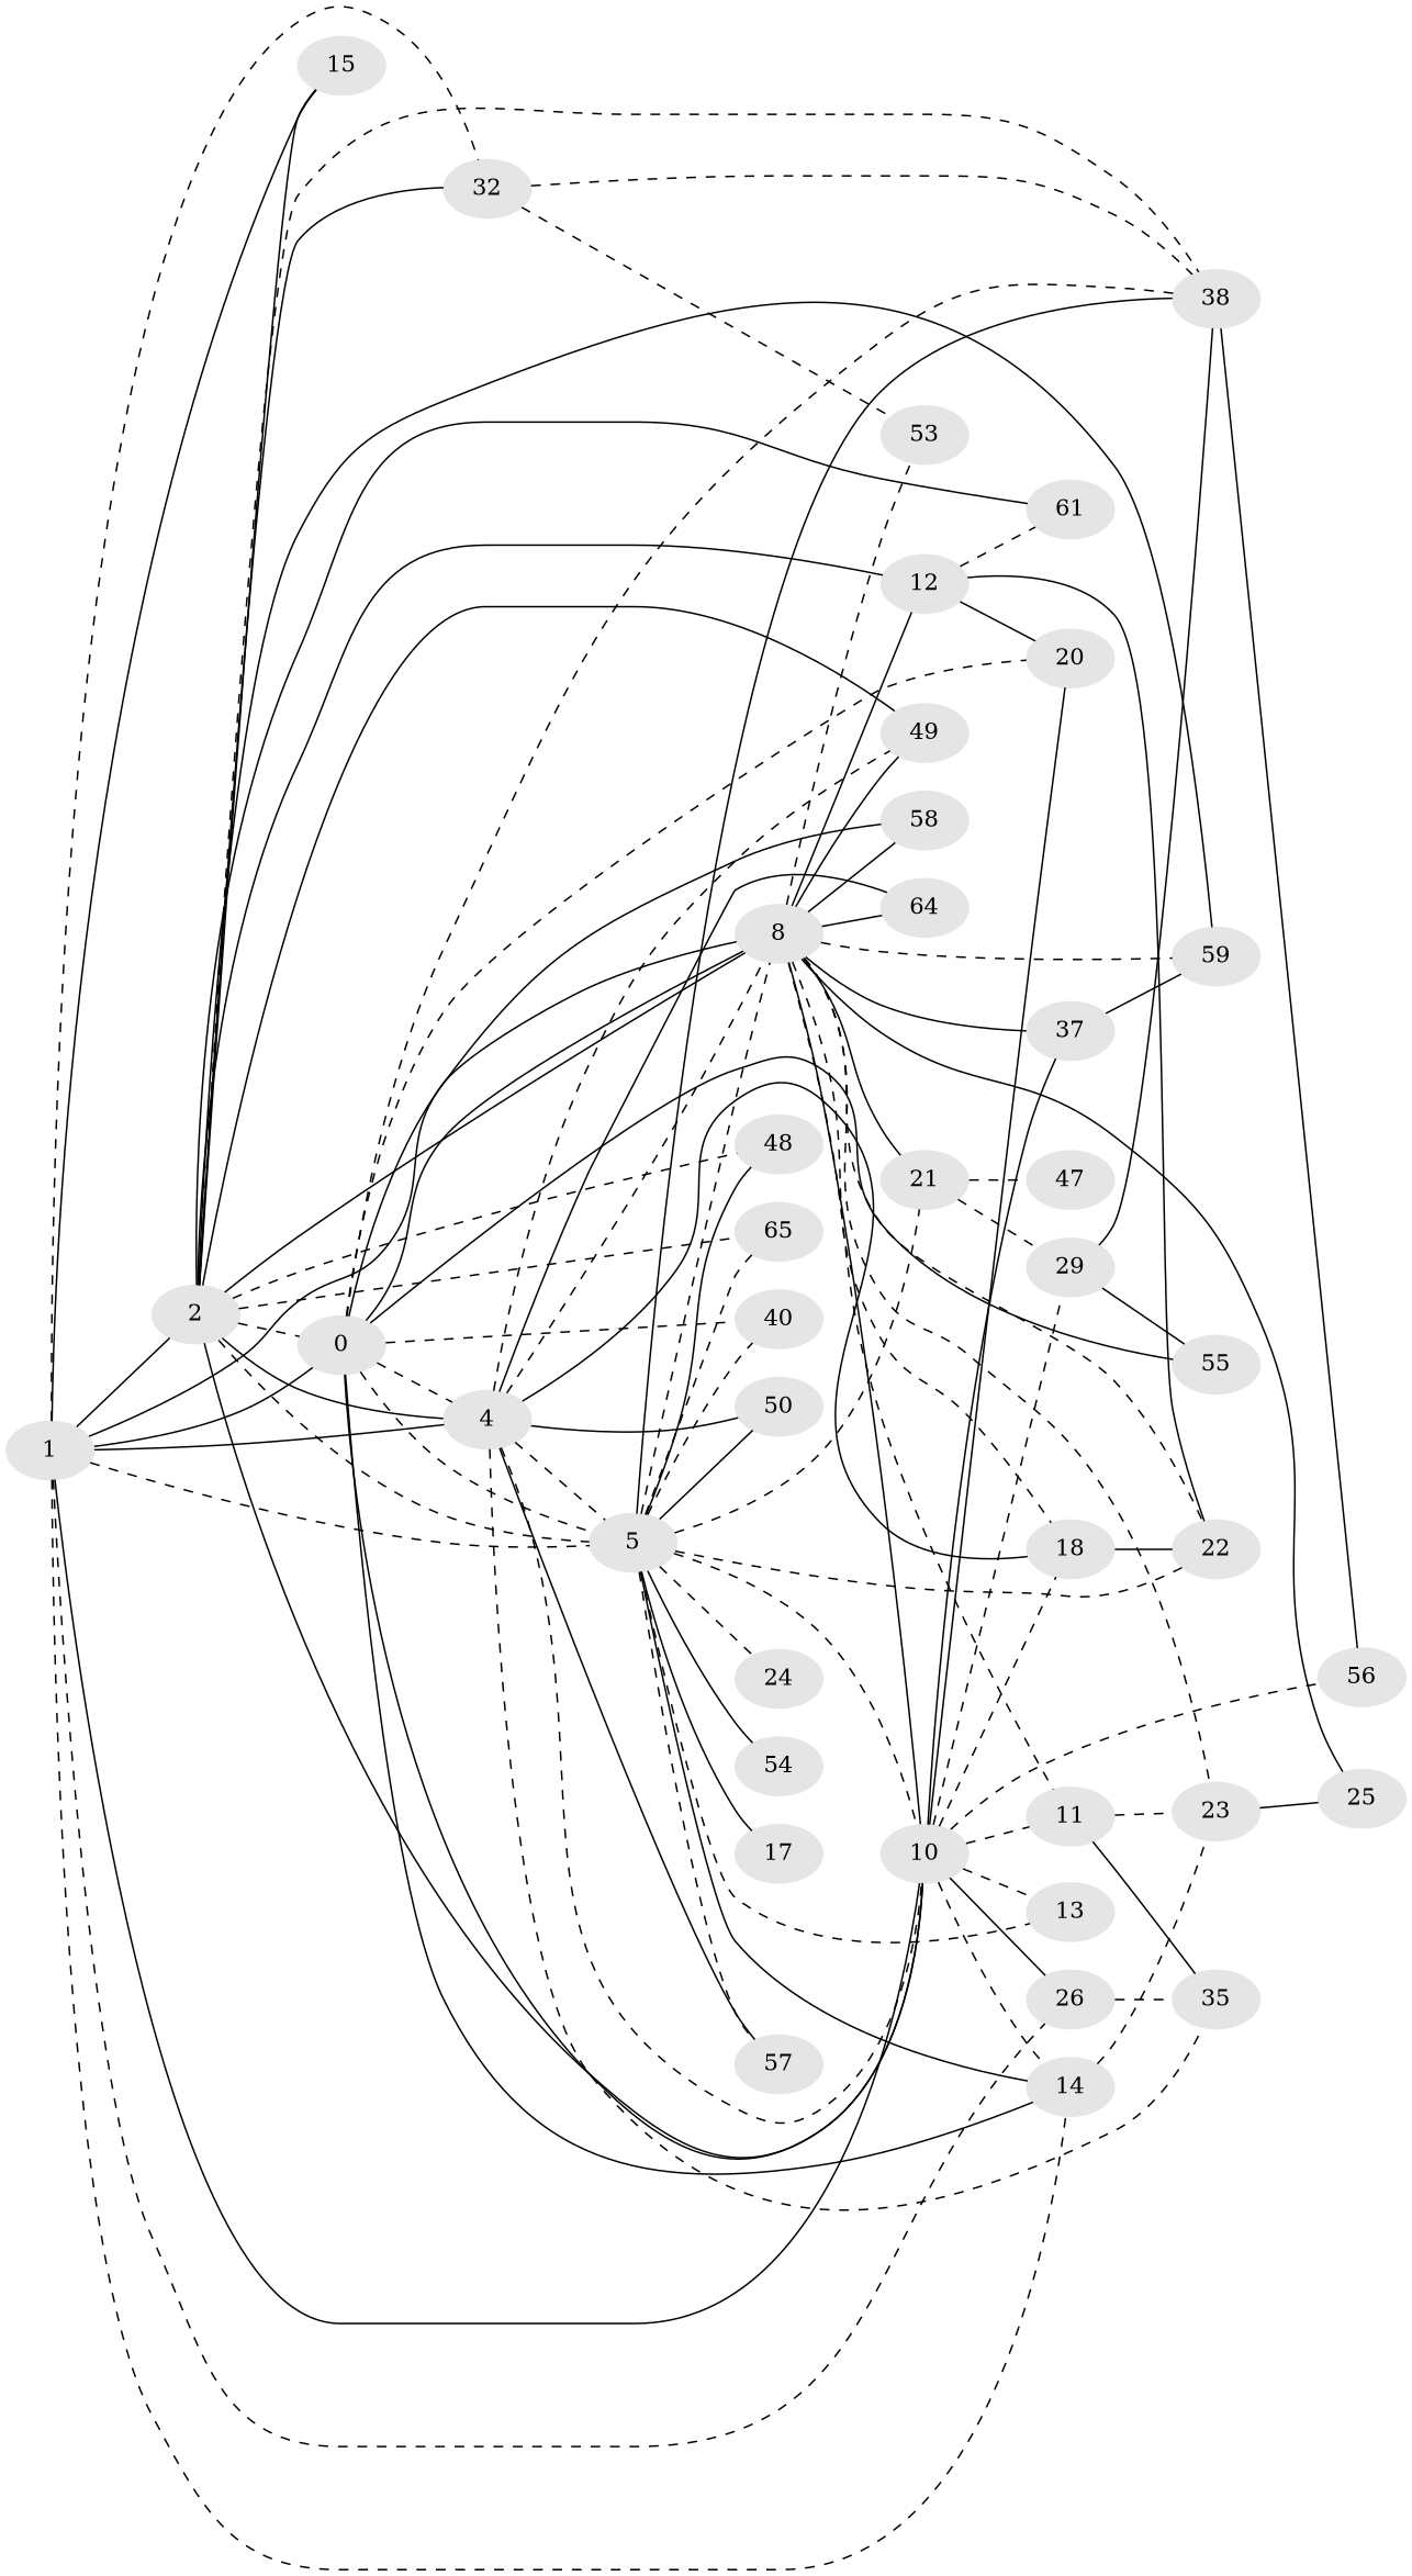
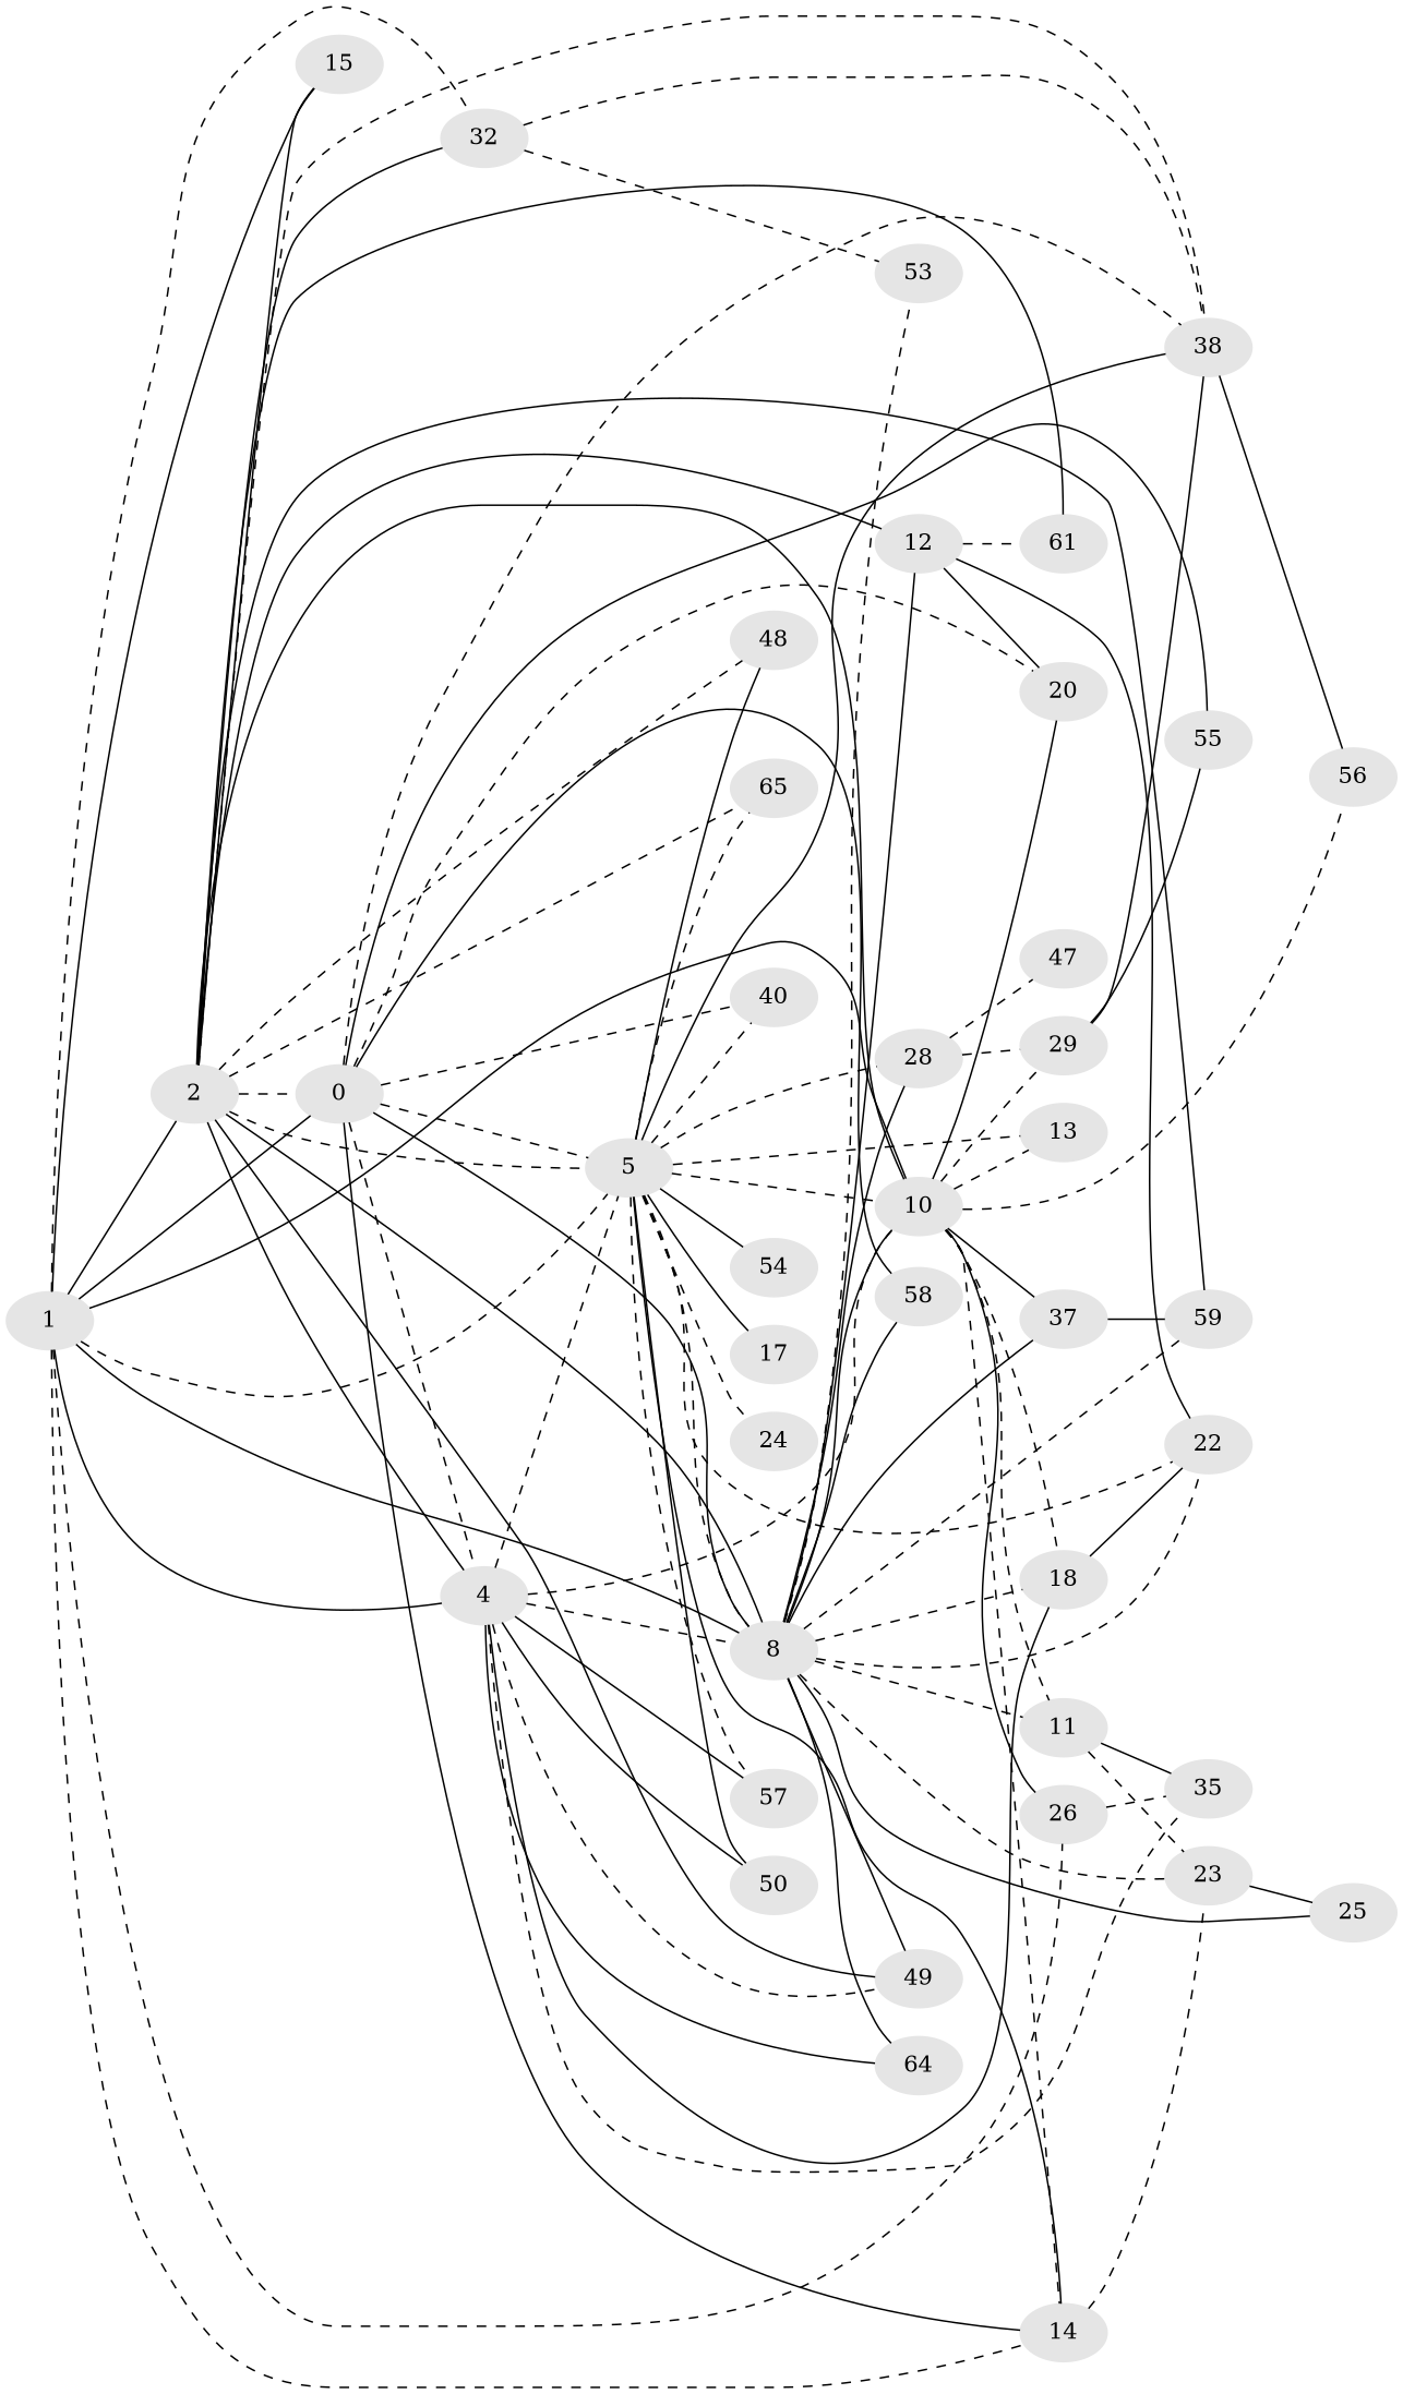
  graph {
    rankdir=LR
    node [color=gray90 style=filled]
    edge [style=solid]
    2 [super="+27+36+78+6+19+63+30"]
    n2 [label=0 super="+71+7+51"]
    4 [super="+41"]
    5 [super="+52+9+16+68"]
    8
    10 [super="+44"]
    15
    32 [super="+46"]
    12
    38 [super="+45+60+43"]
    48
    49 [super="+74"]
    59
    61
    65
    1
    14 [super="+31"]
    26
    20 [super="+79"]
    40
    55
    58
    18 [super="+34+73"]
    35
    50
    57 [super="+72"]
    64
    17
    13
-   21 [super="+39"]
+   21 [super="+39" label=28]
    22 [super="+33"]
    24
    54
    11 [super="+67"]
    23
    25
    37 [super="+77"]
    53
    29
    56
    47
    2 -- n2 [style=dashed weight=7]
    2 -- 4 [weight=2]
    2 -- 5 [style=dashed weight=5]
    2 -- 8 [weight=4]
    2 -- 10 [weight=3]
    2 -- 15
    2 -- 32
    2 -- 12
    2 -- 38 [style=dashed]
    2 -- 48 [style=dashed]
    2 -- 49
    2 -- 59
    2 -- 61
    2 -- 65 [style=dashed]
    n2 -- 4 [style=dashed weight=2]
    n2 -- 5 [style=dashed weight=5]
    n2 -- 8 [weight=4]
-   n2 -- 10 [weight=2]
    n2 -- 38 [style=dashed]
    n2 -- 14
    n2 -- 20 [style=dashed weight=2]
    n2 -- 40 [style=dashed]
    n2 -- 55
    n2 -- 58
    4 -- 5 [style=dashed weight=2]
    4 -- 8 [style=dashed]
    4 -- 10 [style=dashed]
    4 -- 49 [style=dashed]
    4 -- 18
    4 -- 35 [style=dashed]
    4 -- 50
    4 -- 57
    4 -- 64
    5 -- 8 [style=dashed weight=2]
    5 -- 10 [style=dashed weight=2]
    5 -- 38 [weight=2]
    5 -- 48
    5 -- 65 [style=dashed]
    5 -- 14
    5 -- 40 [style=dashed]
    5 -- 50
    5 -- 57 [style=dashed weight=2]
    5 -- 17
    5 -- 13 [style=dashed weight=2]
    5 -- 21 [style=dashed weight=4]
    5 -- 22 [style=dashed weight=2]
    5 -- 24 [style=dashed]
    5 -- 54 [weight=2]
    8 -- 10
    8 -- 12
    8 -- 49
    8 -- 59 [style=dashed]
    8 -- 58
    8 -- 18 [style=dashed weight=2]
    8 -- 64
    8 -- 21
    8 -- 22 [style=dashed]
    8 -- 11 [style=dashed]
    8 -- 23 [style=dashed]
    8 -- 25
    8 -- 37
    8 -- 53 [style=dashed]
    10 -- 14 [style=dashed]
    10 -- 26
    10 -- 20
    10 -- 18 [style=dashed]
    10 -- 13 [style=dashed]
    10 -- 11 [style=dashed]
    10 -- 37
    10 -- 29 [style=dashed]
    10 -- 56 [style=dashed]
    32 -- 38 [style=dashed]
    32 -- 53 [style=dashed]
    12 -- 61 [style=dashed]
    12 -- 20
    12 -- 22
    38 -- 56
    1 -- 2 [weight=3]
    1 -- n2 [weight=3]
    1 -- 4
    1 -- 5 [style=dashed weight=3]
    1 -- 8
    1 -- 10
    1 -- 15
    1 -- 32 [style=dashed]
    1 -- 14 [style=dashed]
    1 -- 26 [style=dashed]
    14 -- 23 [style=dashed]
    26 -- 35 [style=dashed]
    18 -- 22
    21 -- 29 [style=dashed]
    21 -- 47 [style=dashed weight=2]
    11 -- 35
    11 -- 23 [style=dashed]
    23 -- 25
    37 -- 59
    29 -- 38
    29 -- 55
  }
